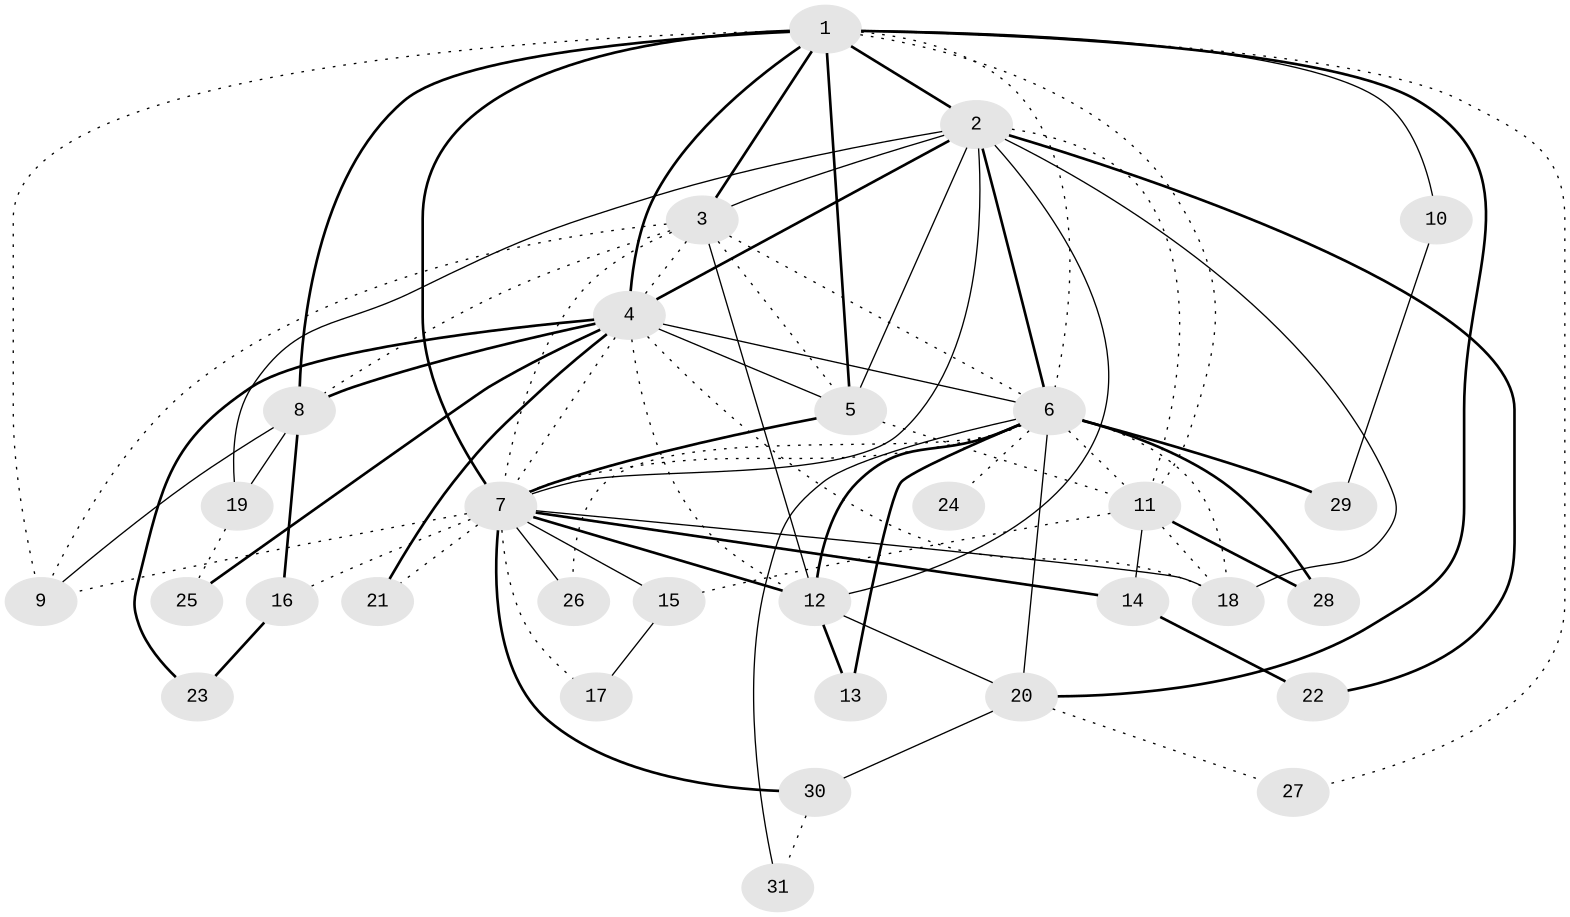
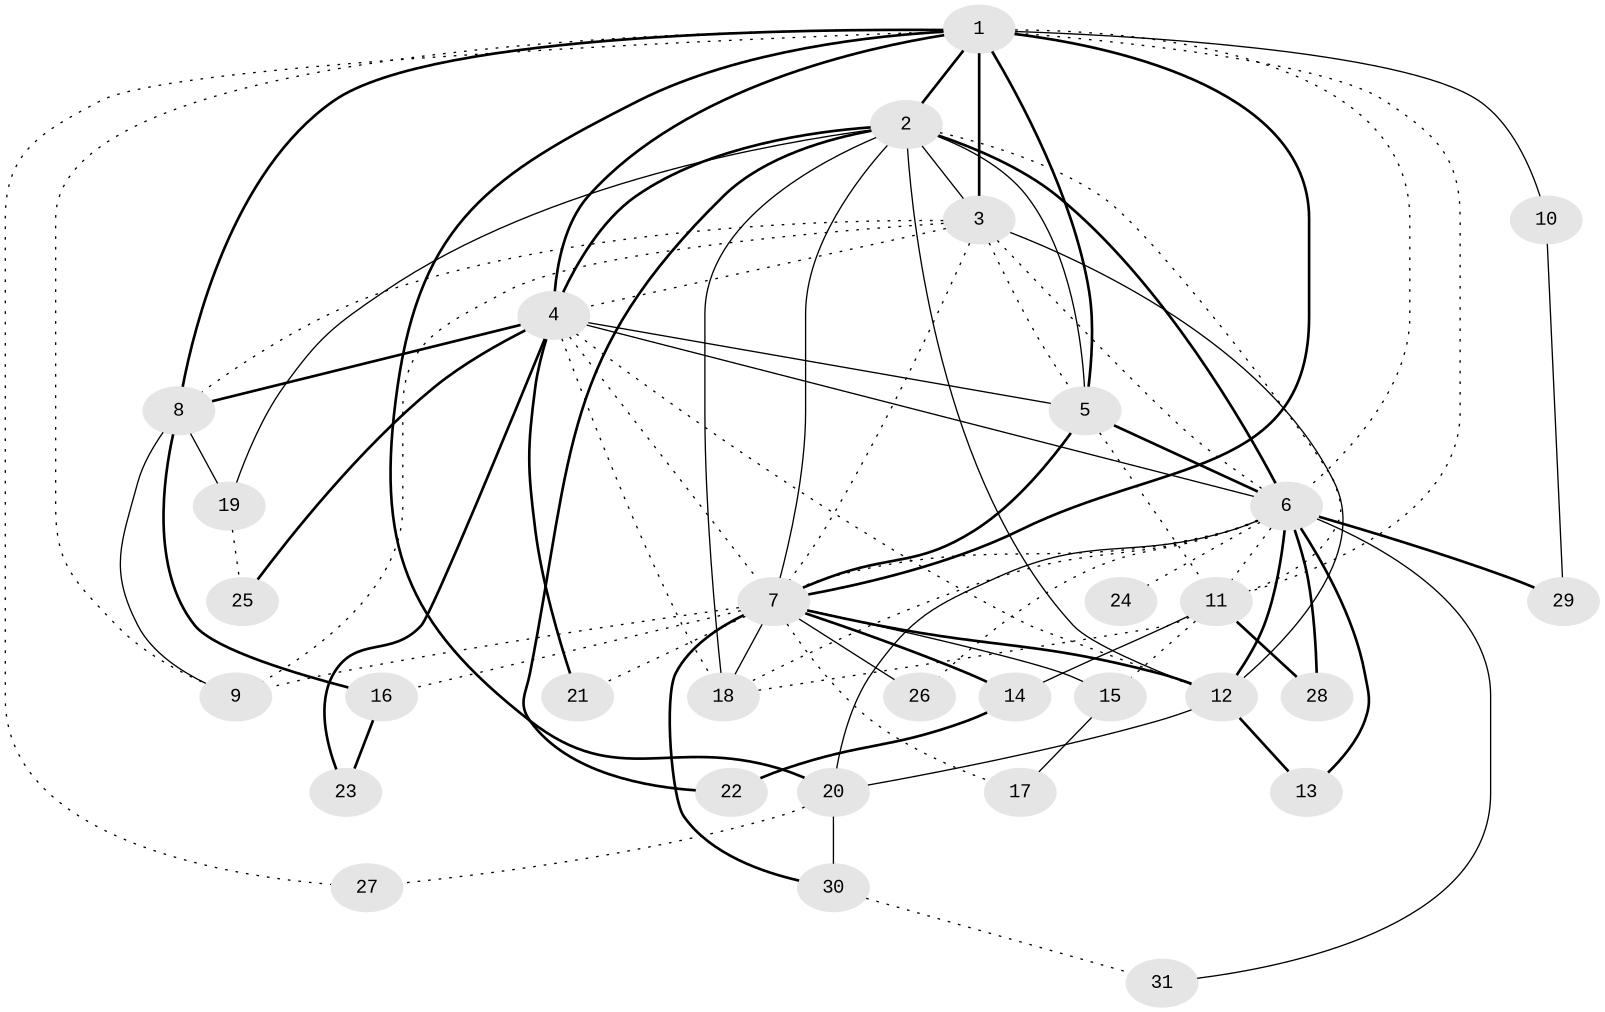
  graph {
    fontname="Liberation Mono"
    node [color=gray90 fontname="Liberation Mono" style=filled]
    edge [fontname="Liberation Mono" style=dotted weight=1.0]
    1
    2
    3
    4
    5
    6
    7
    8
    9
    10
    11
    20
    27
    12
    18
    19
    22
    21
    23
    25
    13
    24
    26
    28
    29
    31
    14
    15
    16
    17
    30
    1 -- 2 [style=bold weight=4.0]
    1 -- 3 [style=bold weight=4.0]
    1 -- 4 [style=bold weight=3.0]
    1 -- 5 [style=bold weight=3.0]
    1 -- 6 [weight=2.0]
    1 -- 7 [style=bold weight=3.0]
    1 -- 8 [style=bold]
    1 -- 9
    1 -- 10 [style=solid]
    1 -- 11 [weight=2.0]
    1 -- 20 [style=bold]
    1 -- 27
    2 -- 3 [style=solid weight=4.0]
    2 -- 4 [style=bold weight=2.0]
    2 -- 5 [style=solid weight=2.0]
    2 -- 6 [style=bold weight=2.0]
    2 -- 7 [style=solid weight=2.0]
    2 -- 11
    2 -- 12 [style=solid]
    2 -- 18 [style=solid weight=7.0]
    2 -- 19 [style=solid]
    2 -- 22 [style=bold]
    3 -- 4 [weight=2.0]
    3 -- 5 [weight=2.0]
    3 -- 6 [weight=2.0]
    3 -- 7 [weight=2.0]
    3 -- 8 [weight=4.0]
    3 -- 9
    3 -- 12 [style=solid weight=6.0]
    4 -- 5 [style=solid]
    4 -- 6 [style=solid]
    4 -- 7
    4 -- 8 [style=bold]
    4 -- 12
    4 -- 18 [weight=2.0]
    4 -- 21 [style=bold]
    4 -- 23 [style=bold]
    4 -- 25 [style=bold]
+   5 -- 6 [style=bold weight=2.0]
    5 -- 7 [style=bold]
    5 -- 11 [weight=5.0]
    6 -- 7
    6 -- 11
    6 -- 20 [style=solid]
    6 -- 12 [style=bold]
    6 -- 18 [weight=2.0]
    6 -- 13 [style=bold]
    6 -- 24
    6 -- 26
    6 -- 28 [style=bold]
    6 -- 29 [style=bold]
    6 -- 31 [style=solid]
    7 -- 9 [weight=2.0]
    7 -- 12 [style=bold]
    7 -- 18 [style=solid]
    7 -- 21
    7 -- 26 [style=solid]
    7 -- 14 [style=bold]
    7 -- 15 [style=solid]
    7 -- 16
    7 -- 17
    7 -- 30 [style=bold]
    8 -- 9 [style=solid]
    8 -- 19 [style=solid]
    8 -- 16 [style=bold]
    10 -- 29 [style=solid]
    11 -- 18
    11 -- 28 [style=bold]
    11 -- 14 [style=solid]
    11 -- 15
    20 -- 27
    20 -- 30 [style=solid]
    12 -- 20 [style=solid]
    12 -- 13 [style=bold]
    19 -- 25
    14 -- 22 [style=bold]
    15 -- 17 [style=solid]
    16 -- 23 [style=bold]
    30 -- 31
  }
